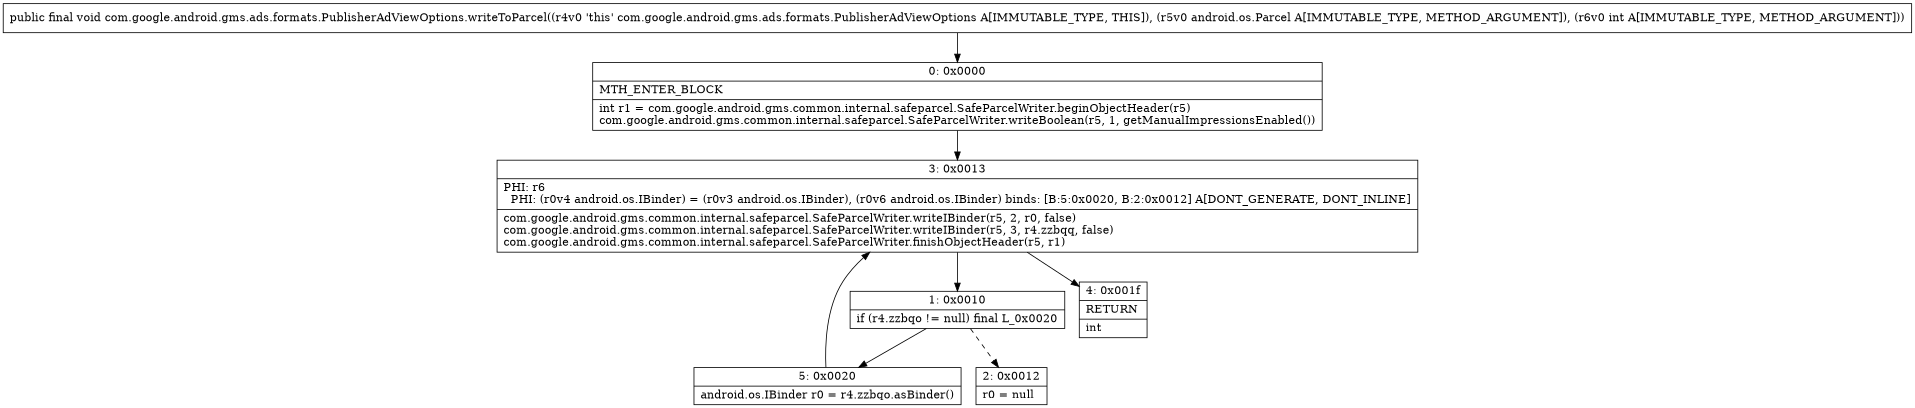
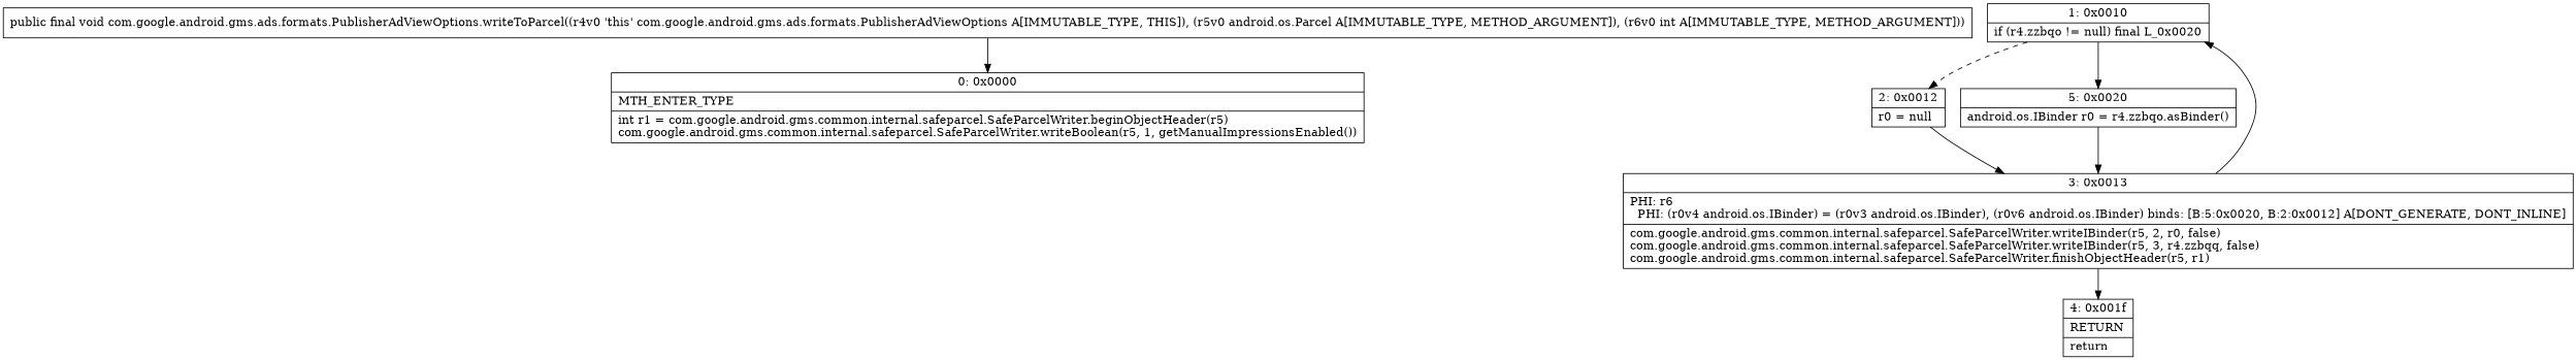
  digraph {
    node [shape=record]
-   n1 [label="{0\:\ 0x0000|MTH_ENTER_BLOCK\l|int r1 = com.google.android.gms.common.internal.safeparcel.SafeParcelWriter.beginObjectHeader(r5)\lcom.google.android.gms.common.internal.safeparcel.SafeParcelWriter.writeBoolean(r5, 1, getManualImpressionsEnabled())\l}"]
+   n1 [label="{0\:\ 0x0000|MTH_ENTER_TYPE\l|int r1 = com.google.android.gms.common.internal.safeparcel.SafeParcelWriter.beginObjectHeader(r5)\lcom.google.android.gms.common.internal.safeparcel.SafeParcelWriter.writeBoolean(r5, 1, getManualImpressionsEnabled())\l}"]
    n2 [label="{1\:\ 0x0010|if (r4.zzbqo != null) final L_0x0020\l}"]
    n3 [label="{2\:\ 0x0012|r0 = null\l}"]
    n4 [label="{5\:\ 0x0020|android.os.IBinder r0 = r4.zzbqo.asBinder()\l}"]
    n5 [label="{3\:\ 0x0013|PHI: r6 \l  PHI: (r0v4 android.os.IBinder) = (r0v3 android.os.IBinder), (r0v6 android.os.IBinder) binds: [B:5:0x0020, B:2:0x0012] A[DONT_GENERATE, DONT_INLINE]\l|com.google.android.gms.common.internal.safeparcel.SafeParcelWriter.writeIBinder(r5, 2, r0, false)\lcom.google.android.gms.common.internal.safeparcel.SafeParcelWriter.writeIBinder(r5, 3, r4.zzbqq, false)\lcom.google.android.gms.common.internal.safeparcel.SafeParcelWriter.finishObjectHeader(r5, r1)\l}"]
-   n6 [label="{4\:\ 0x001f|RETURN\l|int\l}"]
+   n6 [label="{4\:\ 0x001f|RETURN\l|return\l}"]
    n7 [label="{public final void com.google.android.gms.ads.formats.PublisherAdViewOptions.writeToParcel((r4v0 'this' com.google.android.gms.ads.formats.PublisherAdViewOptions A[IMMUTABLE_TYPE, THIS]), (r5v0 android.os.Parcel A[IMMUTABLE_TYPE, METHOD_ARGUMENT]), (r6v0 int A[IMMUTABLE_TYPE, METHOD_ARGUMENT])) }"]
    n2 -> n3 [style=dashed]
    n2 -> n4
-   n1 -> n5
+   n3 -> n5
    n4 -> n5
    n5 -> n2
    n5 -> n6
    n7 -> n1
  }
